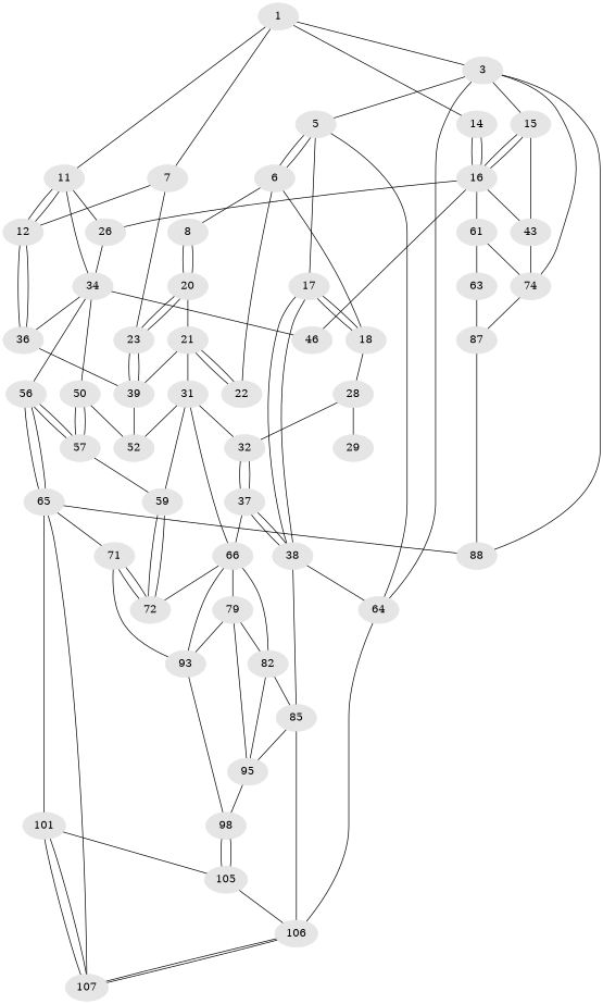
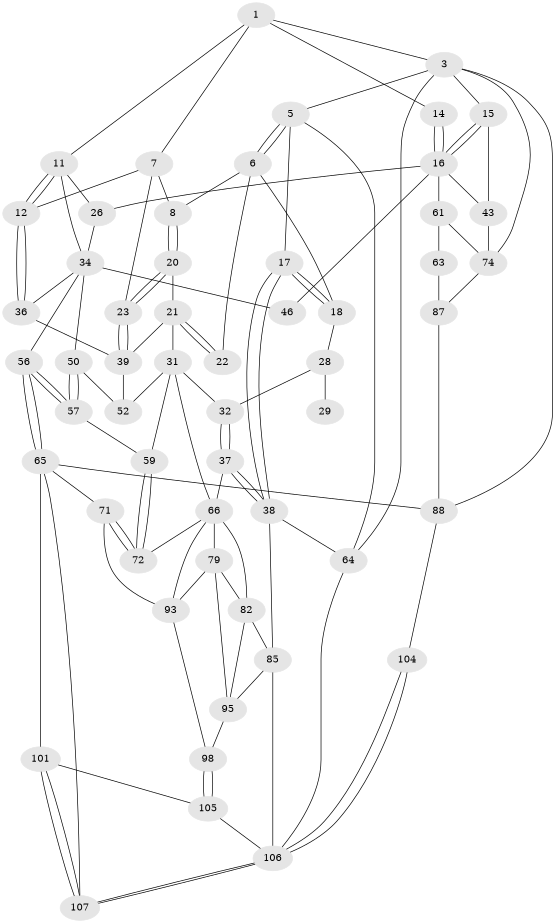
  graph {
    node [color=gray90 style=filled]
    1 [super="+2"]
    3 [super="+4"]
    7 [super="+13"]
    11 [super="+27"]
    14
    5
    15
    74 [super="+77"]
    88 [super="+89+103"]
    n10 [label=64]
    8
    12
    23
    26
    34 [super="+35+42"]
    16 [super="+24"]
    6 [super="+9"]
    17
    43 [super="+47"]
    87
+   104
    106 [super="+109"]
    18
    22
    38 [super="+86"]
    20
    28 [super="+33"]
    36
    39 [super="+40+41"]
    21 [super="+30"]
    46
    50 [super="+51"]
    56
    61 [super="+62+76"]
    63 [super="+64"]
    85 [super="+108"]
    29
    32
    31 [super="+55"]
    52 [super="+54"]
    59
    66 [super="+75+67"]
    37
    72
    93 [super="+97"]
    79 [super="+91+80"]
    82 [super="+83"]
    57 [super="+58"]
    65 [super="+69"]
    95 [super="+96"]
    71
    101 [super="+102"]
    107
    98
    105
    1 -- 3
    1 -- 7
    1 -- 11
    1 -- 14
    3 -- 5
    3 -- 15
    3 -- 74
    3 -- 88
    3 -- n10
+   7 -- 8
    7 -- 12
    7 -- 23
    11 -- 12
    11 -- 12
    11 -- 26
    11 -- 34
    14 -- 16
    14 -- 16
    5 -- n10
    5 -- 6
    5 -- 6
    5 -- 17
    15 -- 16
    15 -- 16
    15 -- 43
    74 -- 87
+   88 -- 104 [weight=2]
    n10 -- 106
    8 -- 20
    8 -- 20
    12 -- 36
    12 -- 36
    23 -- 39
    23 -- 39
    26 -- 34
    34 -- 36
    34 -- 46 [weight=2]
    34 -- 50
    34 -- 56
    16 -- 26
    16 -- 43 [weight=2]
    16 -- 46
    16 -- 61 [weight=2]
    6 -- 8
    6 -- 18
    6 -- 22
    17 -- 18
    17 -- 18
    17 -- 38
    17 -- 38
    43 -- 74
    87 -- 88
+   104 -- 106
+   104 -- 106
    106 -- 107
    106 -- 107
    18 -- 28
    38 -- n10
    38 -- 85
    20 -- 23
    20 -- 23
    20 -- 21
    28 -- 29 [weight=2]
    28 -- 32
    36 -- 39
    39 -- 52 [weight=2]
    21 -- 22
    21 -- 22
    21 -- 39
    21 -- 31
    50 -- 52
    50 -- 57 [weight=2]
    50 -- 57
    56 -- 57
    56 -- 57
    56 -- 65
    56 -- 65
    61 -- 74
    61 -- 63 [weight=3]
    63 -- 87
    85 -- 106
    85 -- 95
    32 -- 37
    32 -- 37
    31 -- 32
    31 -- 52
    31 -- 59
    31 -- 66
    59 -- 72
    59 -- 72
    66 -- 72
    66 -- 93
    66 -- 79 [weight=2]
    66 -- 82
    37 -- 38
    37 -- 38
    37 -- 66
    93 -- 98
    79 -- 93
    79 -- 82 [weight=2]
    79 -- 95
    82 -- 85
    82 -- 95
    57 -- 59
    65 -- 88
    65 -- 71
    65 -- 101 [weight=2]
    65 -- 107
    95 -- 98
    71 -- 72
    71 -- 72
    71 -- 93
    101 -- 107
    101 -- 107
    101 -- 105
    98 -- 105
    98 -- 105
    105 -- 106
  }
